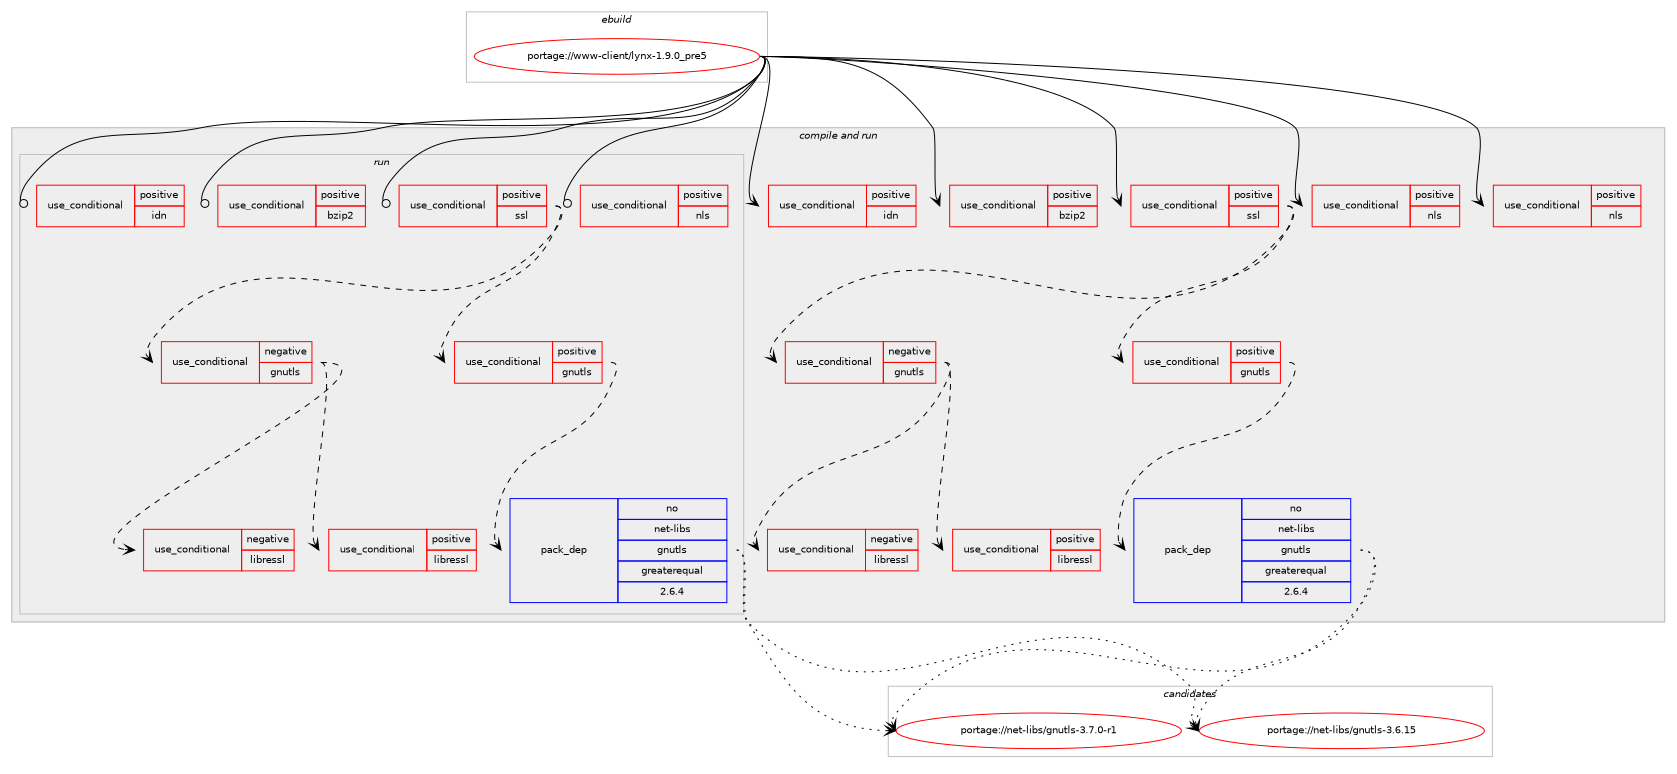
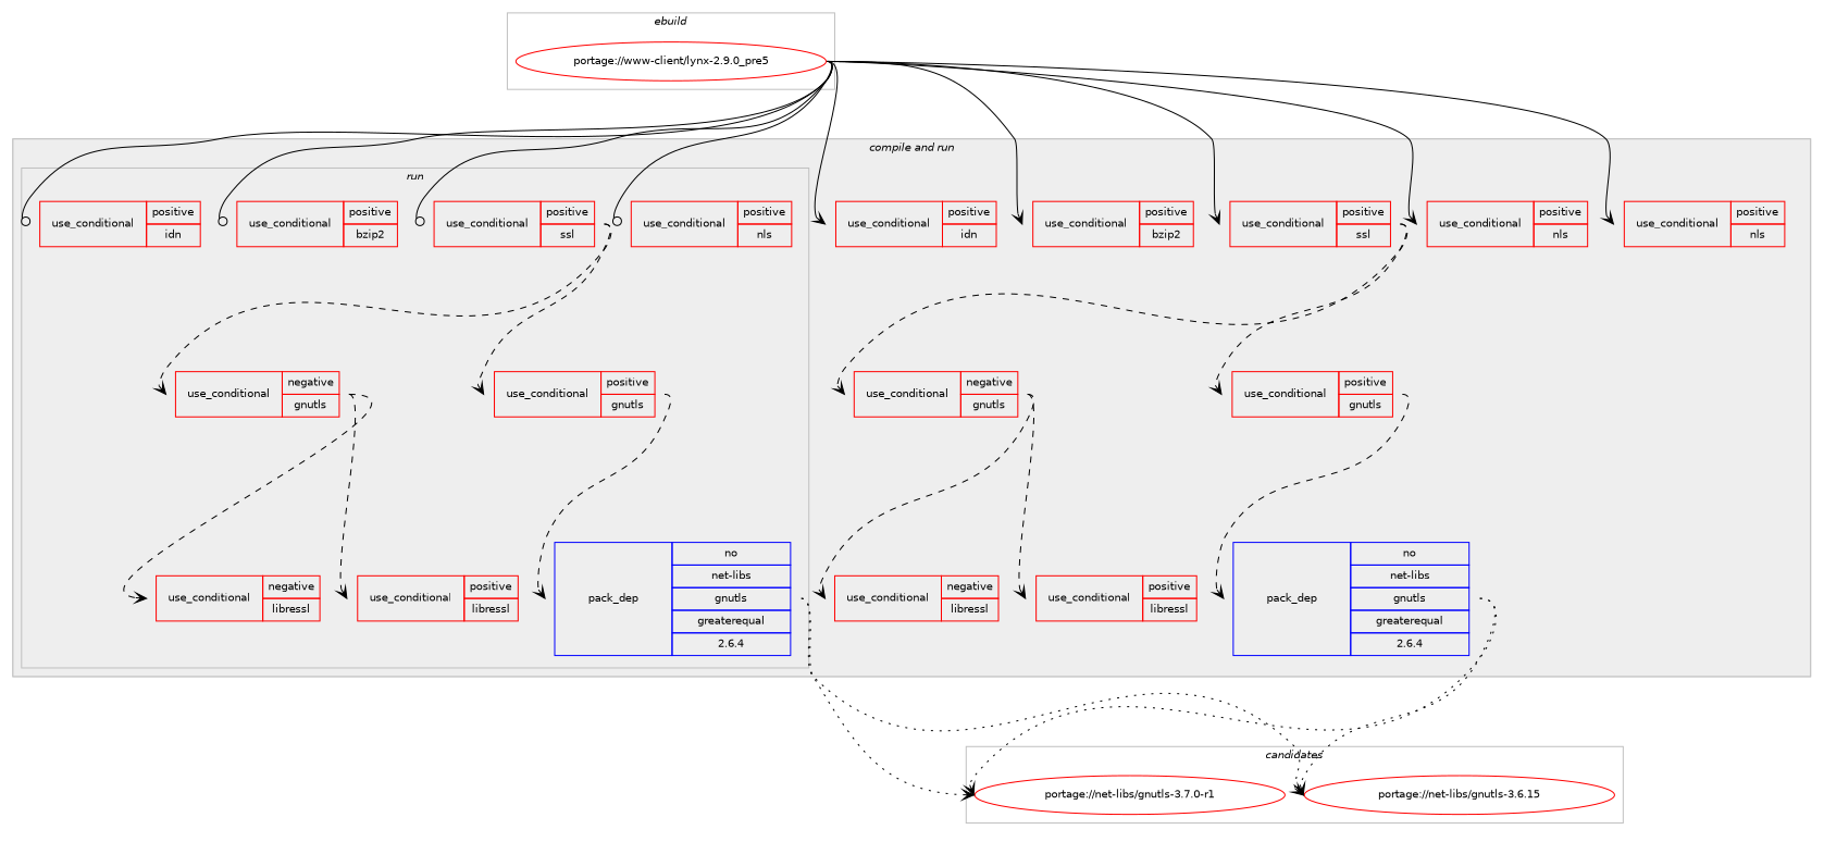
  digraph {
    compound=true
    concentrate=true
    fontname="DejaVu Sans"
    fontsize=10
    newrank=true
    rankdir=TB
    ranksep=1.5
    node [color=red fontname="DejaVu Sans" fontsize=10 shape=none]
    edge [arrowhead=vee headport=w style=dashed tailport=e weight=20 fontname="DejaVu Sans"]
-   n1 [label="portage://www-client/lynx-1.9.0_pre5" width=4 shape=""]
+   n1 [label="portage://www-client/lynx-2.9.0_pre5" width=4 shape=""]
    n2 [label=<<TABLE BORDER="0" CELLBORDER="1" CELLSPACING="0" CELLPADDING="4"><TR><TD ROWSPAN="3" CELLPADDING="10">use_conditional</TD></TR><TR><TD>positive</TD></TR><TR><TD>bzip2</TD></TR></TABLE>>]
    n3 [label=<<TABLE BORDER="0" CELLBORDER="1" CELLSPACING="0" CELLPADDING="4"><TR><TD ROWSPAN="3" CELLPADDING="10">use_conditional</TD></TR><TR><TD>positive</TD></TR><TR><TD>idn</TD></TR></TABLE>>]
    n4 [label=<<TABLE BORDER="0" CELLBORDER="1" CELLSPACING="0" CELLPADDING="4"><TR><TD ROWSPAN="3" CELLPADDING="10">use_conditional</TD></TR><TR><TD>positive</TD></TR><TR><TD>nls</TD></TR></TABLE>>]
    n5 [label=<<TABLE BORDER="0" CELLBORDER="1" CELLSPACING="0" CELLPADDING="4"><TR><TD ROWSPAN="3" CELLPADDING="10">use_conditional</TD></TR><TR><TD>positive</TD></TR><TR><TD>nls</TD></TR></TABLE>>]
    n6 [label=<<TABLE BORDER="0" CELLBORDER="1" CELLSPACING="0" CELLPADDING="4"><TR><TD ROWSPAN="3" CELLPADDING="10">use_conditional</TD></TR><TR><TD>negative</TD></TR><TR><TD>libressl</TD></TR></TABLE>>]
    n7 [label=<<TABLE BORDER="0" CELLBORDER="1" CELLSPACING="0" CELLPADDING="4"><TR><TD ROWSPAN="3" CELLPADDING="10">use_conditional</TD></TR><TR><TD>positive</TD></TR><TR><TD>libressl</TD></TR></TABLE>>]
    n8 [label=<<TABLE BORDER="0" CELLBORDER="1" CELLSPACING="0" CELLPADDING="4"><TR><TD ROWSPAN="3" CELLPADDING="10">use_conditional</TD></TR><TR><TD>negative</TD></TR><TR><TD>gnutls</TD></TR></TABLE>>]
    n9 [color=blue label=<<TABLE BORDER="0" CELLBORDER="1" CELLSPACING="0" CELLPADDING="4" WIDTH="220"><TR><TD ROWSPAN="6" CELLPADDING="30">pack_dep</TD></TR><TR><TD WIDTH="110">no</TD></TR><TR><TD>net-libs</TD></TR><TR><TD>gnutls</TD></TR><TR><TD>greaterequal</TD></TR><TR><TD>2.6.4</TD></TR></TABLE>>]
    n10 [label=<<TABLE BORDER="0" CELLBORDER="1" CELLSPACING="0" CELLPADDING="4"><TR><TD ROWSPAN="3" CELLPADDING="10">use_conditional</TD></TR><TR><TD>positive</TD></TR><TR><TD>gnutls</TD></TR></TABLE>>]
    n11 [label=<<TABLE BORDER="0" CELLBORDER="1" CELLSPACING="0" CELLPADDING="4"><TR><TD ROWSPAN="3" CELLPADDING="10">use_conditional</TD></TR><TR><TD>positive</TD></TR><TR><TD>ssl</TD></TR></TABLE>>]
    n12 [label=<<TABLE BORDER="0" CELLBORDER="1" CELLSPACING="0" CELLPADDING="4"><TR><TD ROWSPAN="3" CELLPADDING="10">use_conditional</TD></TR><TR><TD>positive</TD></TR><TR><TD>bzip2</TD></TR></TABLE>>]
    n13 [label=<<TABLE BORDER="0" CELLBORDER="1" CELLSPACING="0" CELLPADDING="4"><TR><TD ROWSPAN="3" CELLPADDING="10">use_conditional</TD></TR><TR><TD>positive</TD></TR><TR><TD>idn</TD></TR></TABLE>>]
    n14 [label=<<TABLE BORDER="0" CELLBORDER="1" CELLSPACING="0" CELLPADDING="4"><TR><TD ROWSPAN="3" CELLPADDING="10">use_conditional</TD></TR><TR><TD>positive</TD></TR><TR><TD>nls</TD></TR></TABLE>>]
    n15 [label=<<TABLE BORDER="0" CELLBORDER="1" CELLSPACING="0" CELLPADDING="4"><TR><TD ROWSPAN="3" CELLPADDING="10">use_conditional</TD></TR><TR><TD>negative</TD></TR><TR><TD>libressl</TD></TR></TABLE>>]
    n16 [label=<<TABLE BORDER="0" CELLBORDER="1" CELLSPACING="0" CELLPADDING="4"><TR><TD ROWSPAN="3" CELLPADDING="10">use_conditional</TD></TR><TR><TD>positive</TD></TR><TR><TD>libressl</TD></TR></TABLE>>]
    n17 [label=<<TABLE BORDER="0" CELLBORDER="1" CELLSPACING="0" CELLPADDING="4"><TR><TD ROWSPAN="3" CELLPADDING="10">use_conditional</TD></TR><TR><TD>negative</TD></TR><TR><TD>gnutls</TD></TR></TABLE>>]
    n18 [color=blue label=<<TABLE BORDER="0" CELLBORDER="1" CELLSPACING="0" CELLPADDING="4" WIDTH="220"><TR><TD ROWSPAN="6" CELLPADDING="30">pack_dep</TD></TR><TR><TD WIDTH="110">no</TD></TR><TR><TD>net-libs</TD></TR><TR><TD>gnutls</TD></TR><TR><TD>greaterequal</TD></TR><TR><TD>2.6.4</TD></TR></TABLE>>]
    n19 [label=<<TABLE BORDER="0" CELLBORDER="1" CELLSPACING="0" CELLPADDING="4"><TR><TD ROWSPAN="3" CELLPADDING="10">use_conditional</TD></TR><TR><TD>positive</TD></TR><TR><TD>gnutls</TD></TR></TABLE>>]
    n20 [label=<<TABLE BORDER="0" CELLBORDER="1" CELLSPACING="0" CELLPADDING="4"><TR><TD ROWSPAN="3" CELLPADDING="10">use_conditional</TD></TR><TR><TD>positive</TD></TR><TR><TD>ssl</TD></TR></TABLE>>]
    n21 [label="portage://net-libs/gnutls-3.6.15" width=4 shape=""]
    n22 [label="portage://net-libs/gnutls-3.7.0-r1" width=4 shape=""]
    subgraph cluster_1 {
      color=gray
      label=<<i>ebuild</i>>
      rank=same
      n1
    }
    subgraph cluster_2 {
      color=gray
      label=<<i>dependencies</i>>
      subgraph cluster_3 {
        color=gray
        fillcolor="#eeeeee"
        label=<<i>compile</i>>
        style=filled
        subgraph sub_4 {
          color=gray
          fillcolor="#eeeeee"
          label=<<i>compile</i>>
          style=filled
          n2
        }
        subgraph sub_5 {
          color=gray
          fillcolor="#eeeeee"
          label=<<i>compile</i>>
          style=filled
          n3
        }
        subgraph sub_6 {
          color=gray
          fillcolor="#eeeeee"
          label=<<i>compile</i>>
          style=filled
          n4
        }
        subgraph sub_7 {
          color=gray
          fillcolor="#eeeeee"
          label=<<i>compile</i>>
          style=filled
          n5
        }
        subgraph sub_8 {
          color=gray
          fillcolor="#eeeeee"
          label=<<i>compile</i>>
          style=filled
          n11
          subgraph sub_9 {
            color=gray
            fillcolor="#eeeeee"
            label=<<i>compile</i>>
            style=filled
            n8
            subgraph sub_10 {
              color=gray
              fillcolor="#eeeeee"
              label=<<i>compile</i>>
              style=filled
              n6
            }
            subgraph sub_11 {
              color=gray
              fillcolor="#eeeeee"
              label=<<i>compile</i>>
              style=filled
              n7
            }
          }
          subgraph sub_12 {
            color=gray
            fillcolor="#eeeeee"
            label=<<i>compile</i>>
            style=filled
            n10
            subgraph sub_13 {
              color=gray
              fillcolor="#eeeeee"
              label=<<i>compile</i>>
              style=filled
              n9
            }
          }
        }
      }
      subgraph cluster_14 {
        color=gray
        fillcolor="#eeeeee"
        label=<<i>compile and run</i>>
        style=filled
      }
      subgraph cluster_15 {
        color=gray
        fillcolor="#eeeeee"
        label=<<i>run</i>>
        style=filled
        subgraph sub_16 {
          color=gray
          fillcolor="#eeeeee"
          label=<<i>run</i>>
          style=filled
          n12
        }
        subgraph sub_17 {
          color=gray
          fillcolor="#eeeeee"
          label=<<i>run</i>>
          style=filled
          n13
        }
        subgraph sub_18 {
          color=gray
          fillcolor="#eeeeee"
          label=<<i>run</i>>
          style=filled
          n14
        }
        subgraph sub_19 {
          color=gray
          fillcolor="#eeeeee"
          label=<<i>run</i>>
          style=filled
          n20
          subgraph sub_20 {
            color=gray
            fillcolor="#eeeeee"
            label=<<i>run</i>>
            style=filled
            n17
            subgraph sub_21 {
              color=gray
              fillcolor="#eeeeee"
              label=<<i>run</i>>
              style=filled
              n15
            }
            subgraph sub_22 {
              color=gray
              fillcolor="#eeeeee"
              label=<<i>run</i>>
              style=filled
              n16
            }
          }
          subgraph sub_23 {
            color=gray
            fillcolor="#eeeeee"
            label=<<i>run</i>>
            style=filled
            n19
            subgraph sub_24 {
              color=gray
              fillcolor="#eeeeee"
              label=<<i>run</i>>
              style=filled
              n18
            }
          }
        }
      }
    }
    subgraph cluster_25 {
      color=gray
      label=<<i>candidates</i>>
      rank=same
      subgraph sub_26 {
        color=black
        label=<<i>candidates</i>>
        nodesep=1
        rank=same
        n21
        n22
      }
      subgraph sub_27 {
        color=black
        label=<<i>candidates</i>>
        nodesep=1
        rank=same
        n21
        n22
      }
    }
    n1 -> n2 [style=solid]
    n1 -> n3 [style=solid]
    n1 -> n4 [style=solid]
    n1 -> n5 [style=solid]
    n1 -> n11 [style=solid]
    n1 -> n12 [arrowhead=odot style=solid]
    n1 -> n13 [arrowhead=odot style=solid]
    n1 -> n14 [arrowhead=odot style=solid]
    n1 -> n20 [arrowhead=odot style=solid]
    n8 -> n6
    n8 -> n7
    n9 -> n21 [style=dotted weight=100]
    n9 -> n22 [style=dotted weight=100]
    n10 -> n9
    n11 -> n8
    n11 -> n10
    n17 -> n15
    n17 -> n16
    n18 -> n21 [style=dotted weight=100]
    n18 -> n22 [style=dotted weight=100]
    n19 -> n18
    n20 -> n17
    n20 -> n19
  }
